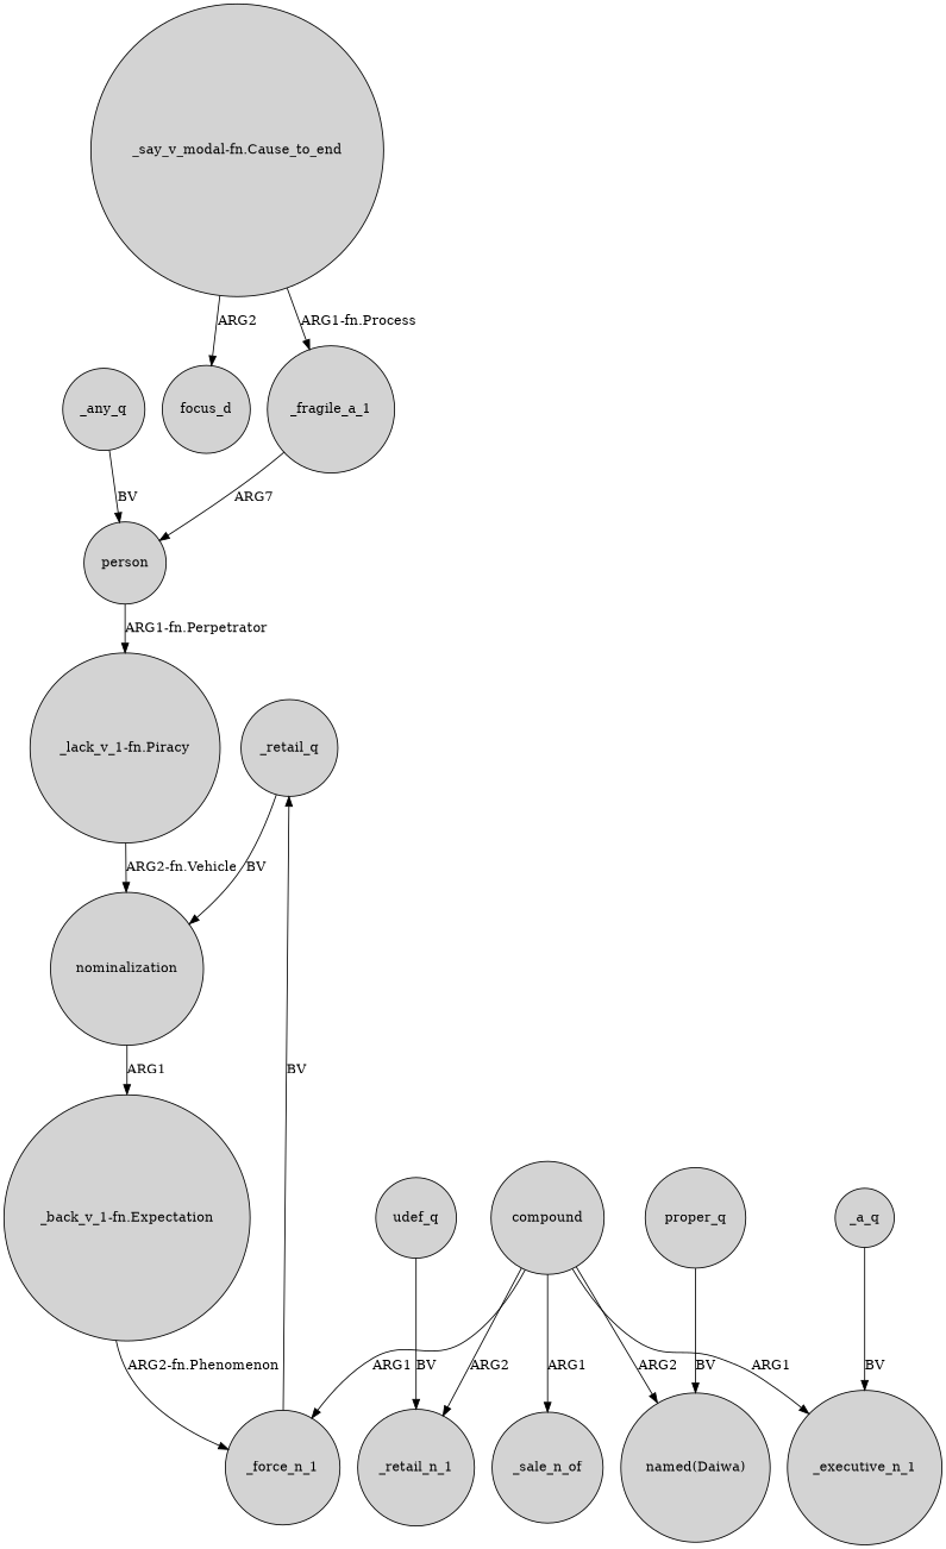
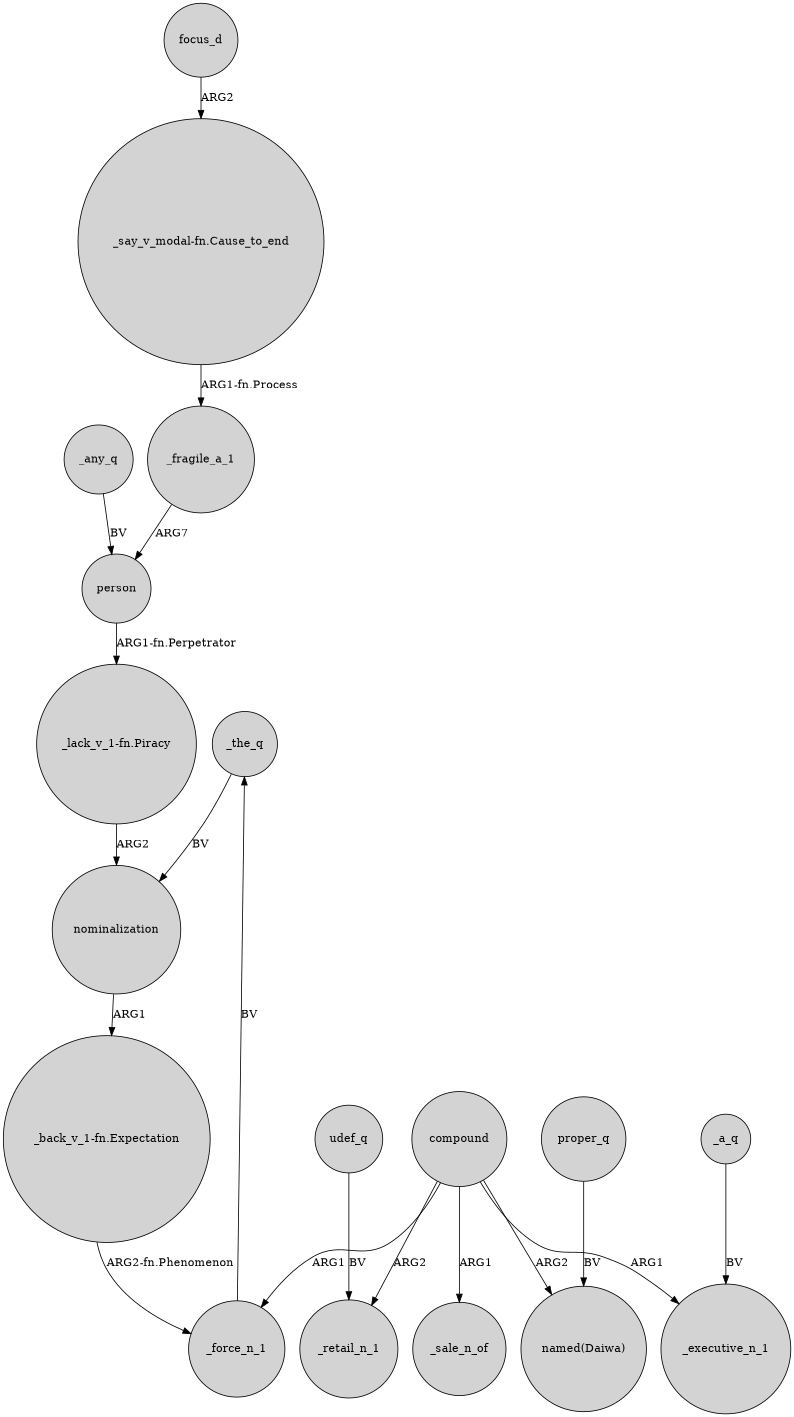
  digraph {
    node [shape=circle style=filled]
-   _the_q [label=_retail_q]
+   _the_q
    nominalization
    "_back_v_1-fn.Expectation"
    _force_n_1
    _any_q
    person
    "_lack_v_1-fn.Piracy"
    n8 [label="_say_v_modal-fn.Cause_to_end"]
    focus_d
    _fragile_a_1
    udef_q
    _retail_n_1
    compound
    _executive_n_1
    _sale_n_of
    "named(Daiwa)"
    proper_q
    _a_q
    _the_q -> nominalization [label=BV]
    nominalization -> "_back_v_1-fn.Expectation" [label=ARG1]
    "_back_v_1-fn.Expectation" -> _force_n_1 [label="ARG2-fn.Phenomenon"]
    _force_n_1 -> _the_q [label=BV]
    _any_q -> person [label=BV]
    person -> "_lack_v_1-fn.Piracy" [label="ARG1-fn.Perpetrator"]
-   "_lack_v_1-fn.Piracy" -> nominalization [label="ARG2-fn.Vehicle"]
+   "_lack_v_1-fn.Piracy" -> nominalization [label=ARG2]
    n8 -> _fragile_a_1 [label="ARG1-fn.Process"]
-   n8 -> focus_d [label=ARG2]
+   focus_d -> n8 [label=ARG2]
    _fragile_a_1 -> person [label=ARG7]
    udef_q -> _retail_n_1 [label=BV]
    compound -> _force_n_1 [label=ARG1]
    compound -> _retail_n_1 [label=ARG2]
    compound -> _executive_n_1 [label=ARG1]
    compound -> _sale_n_of [label=ARG1]
    compound -> "named(Daiwa)" [label=ARG2]
    proper_q -> "named(Daiwa)" [label=BV]
    _a_q -> _executive_n_1 [label=BV]
  }
